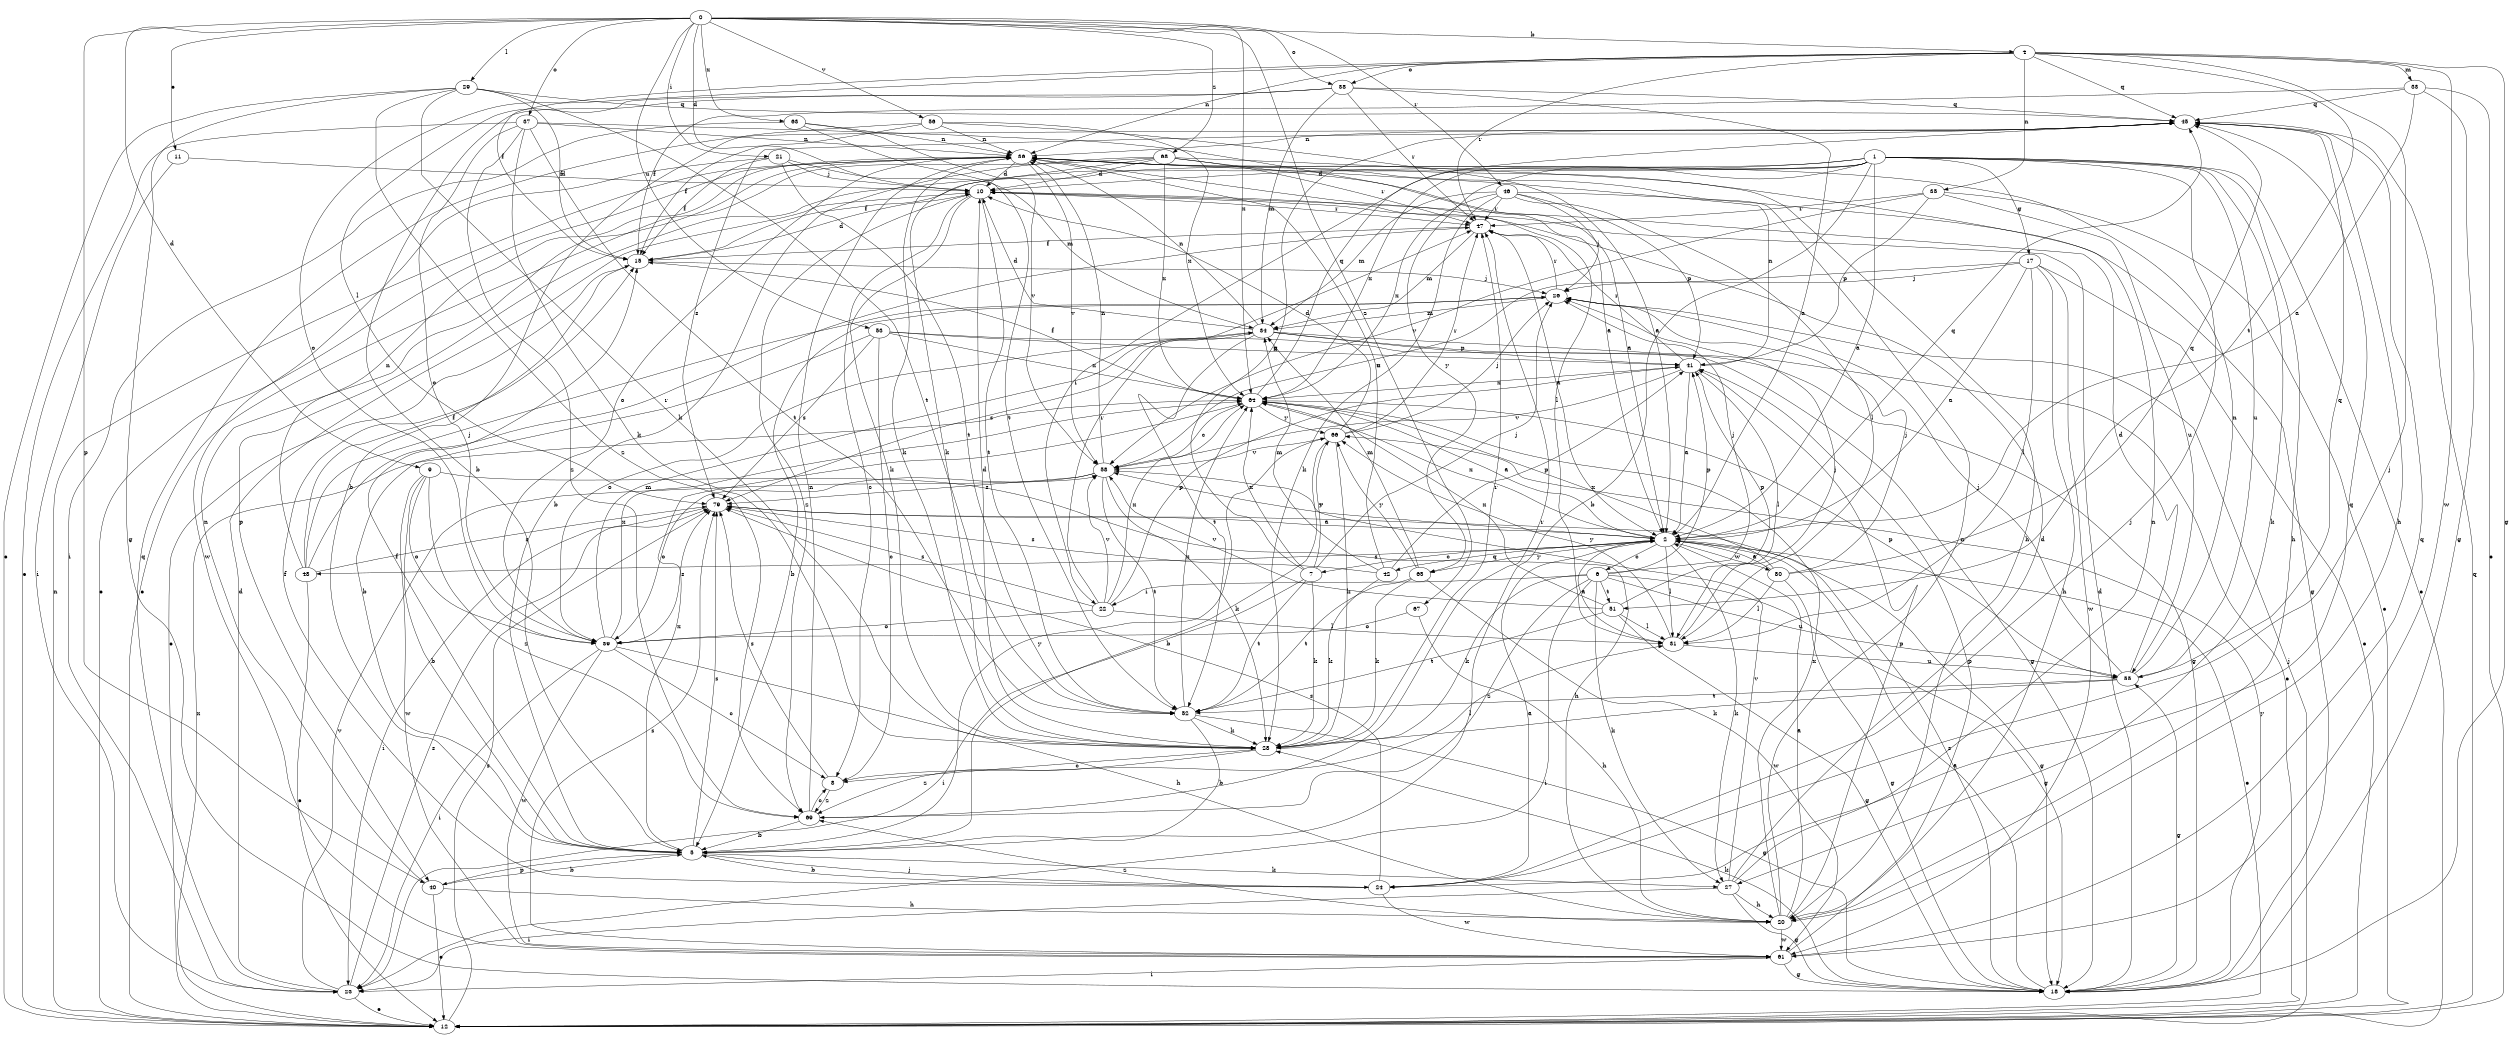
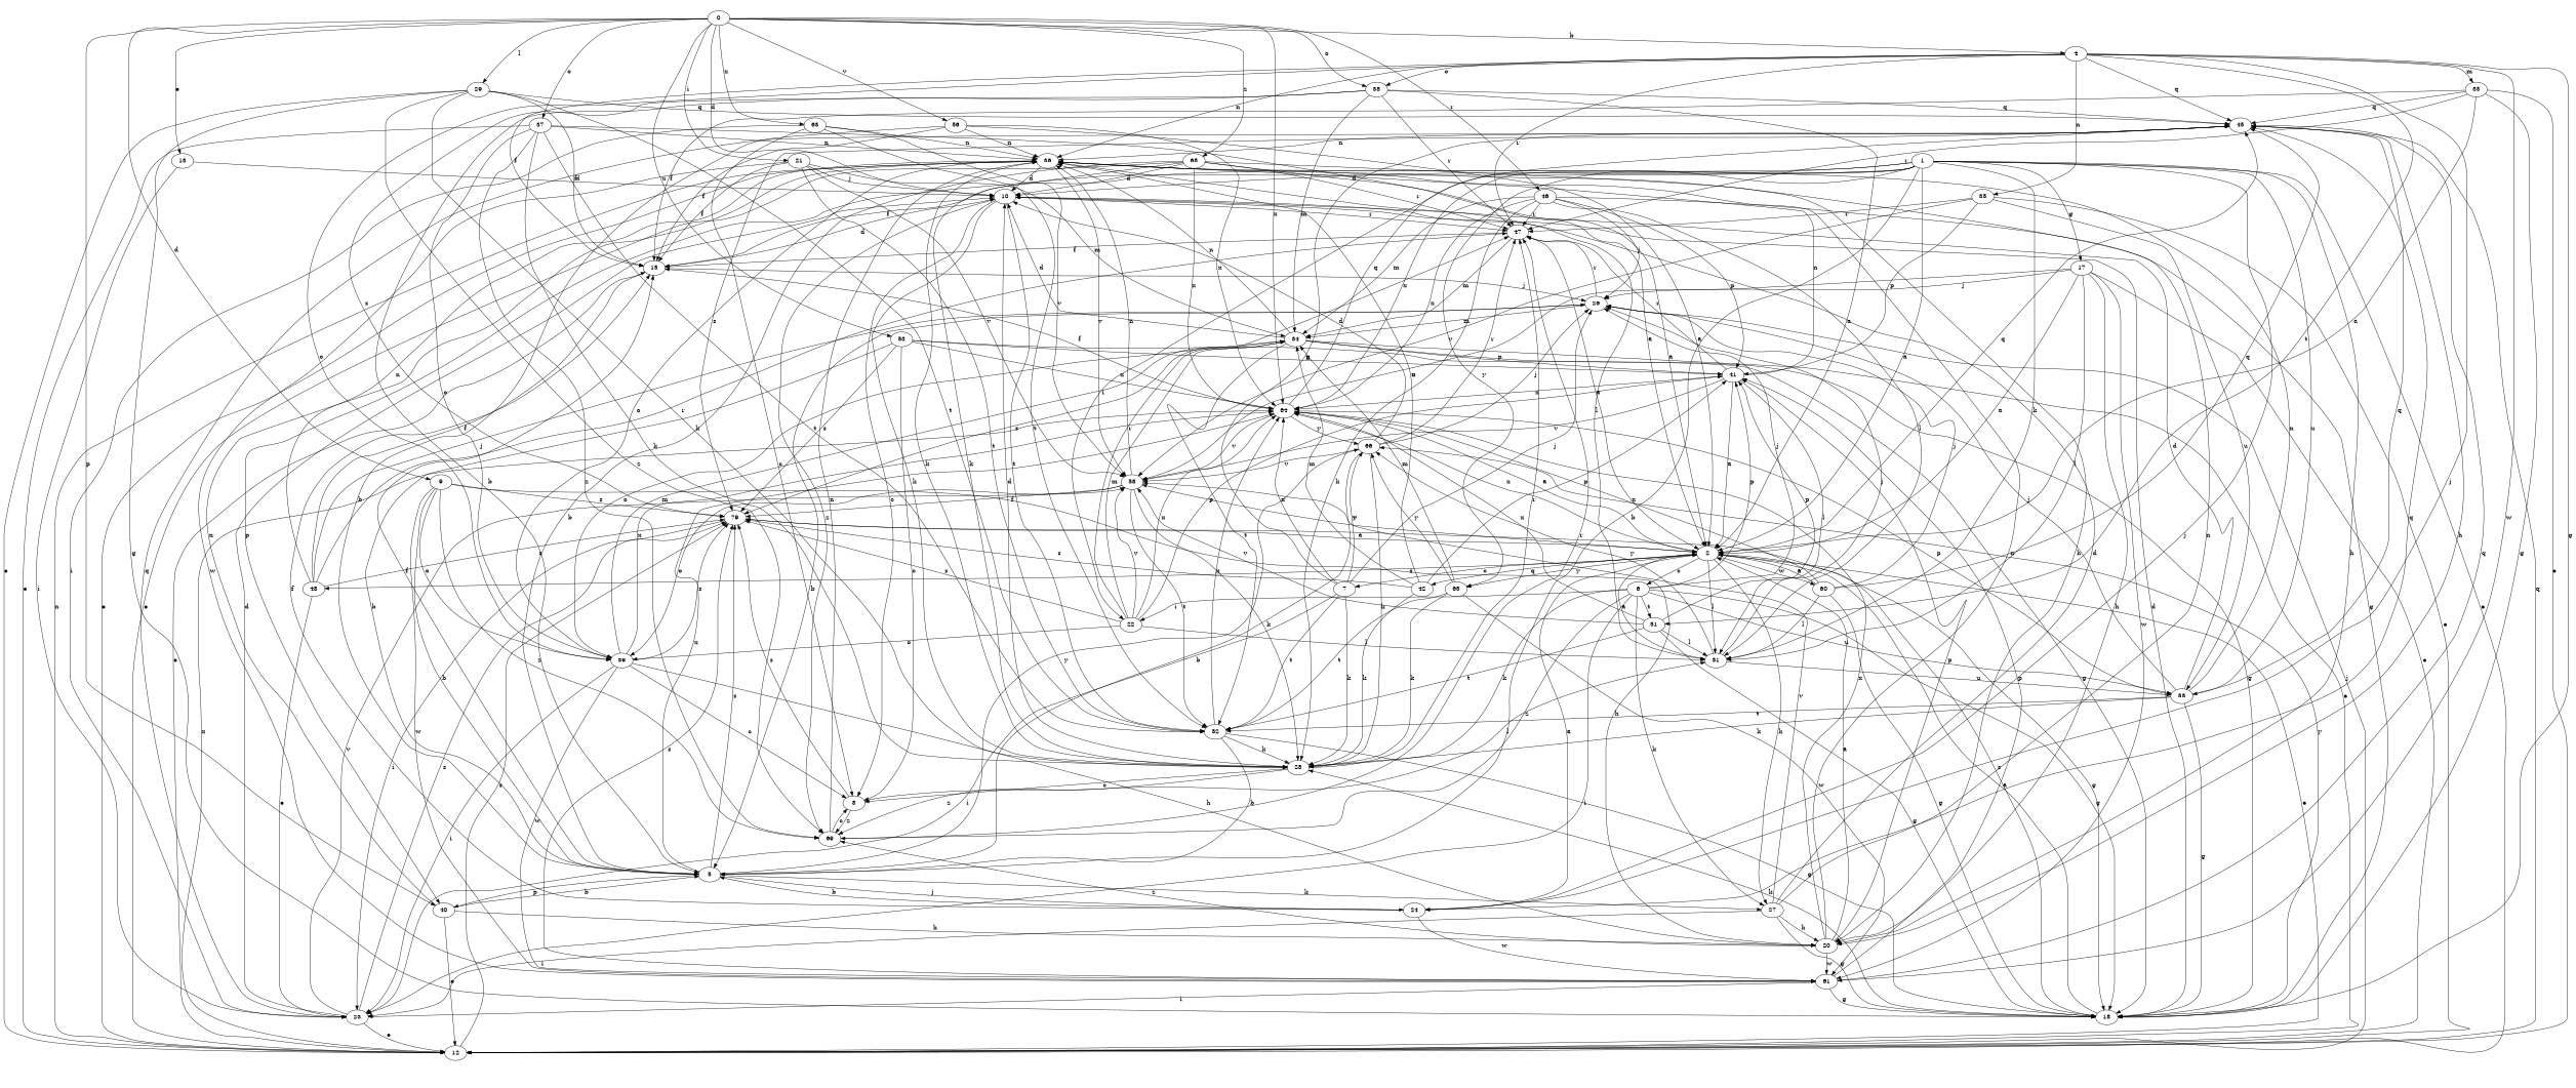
  strict digraph {
    0
    4
    9
    10
-   11
+   11 [label=13]
    21
    29
    37
    38
    40
    46
    53
    56
    63
    64
-   67
    68
    15
    24
    18
    45
    33
    35
    36
    39
    47
    51
    61
    5
    20
    69
    28
    52
    8
    23
    58
    34
    12
    2
    n40 [label=79]
    31
    26
    41
    55
    66
    1
    17
    22
    27
    65
    6
    7
    42
    48
-   60 [label=80]
+   60
    0 -> 4 [label=b]
    0 -> 9 [label=d]
    0 -> 10 [label=d]
    0 -> 11 [label=e]
    0 -> 21 [label=i]
    0 -> 29 [label=l]
    0 -> 37 [label=o]
    0 -> 38 [label=o]
    0 -> 40 [label=p]
    0 -> 46 [label=r]
    0 -> 53 [label=u]
    0 -> 56 [label=v]
    0 -> 63 [label=x]
    0 -> 64 [label=x]
-   0 -> 67 [label=z]
    0 -> 68 [label=z]
    4 -> 38 [label=o]
    4 -> 15 [label=f]
    4 -> 24 [label=j]
    4 -> 18 [label=g]
    4 -> 45 [label=q]
    4 -> 33 [label=m]
    4 -> 35 [label=n]
    4 -> 36 [label=n]
    4 -> 39 [label=o]
    4 -> 47 [label=r]
    4 -> 51 [label=t]
    4 -> 61 [label=w]
    9 -> 39 [label=o]
    9 -> 61 [label=w]
    9 -> 5 [label=b]
    9 -> 20 [label=h]
    9 -> 69 [label=z]
    10 -> 47 [label=r]
    10 -> 69 [label=z]
    10 -> 28 [label=k]
    10 -> 52 [label=t]
    10 -> 8 [label=c]
    11 -> 10 [label=d]
    11 -> 23 [label=i]
    21 -> 10 [label=j]
    21 -> 15 [label=f]
    21 -> 61 [label=w]
    21 -> 52 [label=t]
+   21 -> 58 [label=v]
    21 -> 34 [label=m]
    29 -> 15 [label=f]
    29 -> 18 [label=g]
    29 -> 45 [label=q]
    29 -> 69 [label=z]
    29 -> 28 [label=k]
    29 -> 52 [label=t]
    29 -> 12 [label=e]
    37 -> 36 [label=n]
    37 -> 39 [label=o]
    37 -> 69 [label=z]
    37 -> 28 [label=k]
    37 -> 52 [label=t]
    37 -> 12 [label=e]
    37 -> 2 [label=a]
    38 -> 45 [label=q]
    38 -> 47 [label=r]
    38 -> 5 [label=b]
    38 -> 34 [label=m]
    38 -> 2 [label=a]
-   38 -> n40 [label=l]
+   38 -> n40 [label=s]
    40 -> 36 [label=n]
    40 -> 5 [label=b]
    40 -> 20 [label=h]
    40 -> 12 [label=e]
    46 -> 64 [label=x]
    46 -> 18 [label=g]
    46 -> 47 [label=r]
    46 -> 28 [label=k]
    46 -> 34 [label=m]
    46 -> 31 [label=l]
    46 -> 26 [label=j]
    46 -> 41 [label=p]
    53 -> 64 [label=x]
    53 -> 18 [label=g]
    53 -> 5 [label=b]
    53 -> 8 [label=c]
    53 -> n40 [label=s]
    53 -> 41 [label=p]
    56 -> 64 [label=x]
    56 -> 15 [label=f]
    56 -> 36 [label=n]
    56 -> 5 [label=b]
    56 -> 2 [label=a]
    63 -> 36 [label=n]
    63 -> 52 [label=t]
+   63 -> 8 [label=c]
    63 -> 23 [label=i]
    63 -> 58 [label=v]
    64 -> 15 [label=f]
    64 -> 45 [label=q]
-   64 -> 58 [label=c]
+   64 -> 58 [label=v]
    64 -> 2 [label=a]
    64 -> 55 [label=p]
    64 -> 66 [label=y]
-   67 -> 39 [label=o]
-   67 -> 20 [label=h]
    68 -> 10 [label=d]
    68 -> 64 [label=x]
    68 -> 47 [label=r]
    68 -> 5 [label=b]
    68 -> 20 [label=h]
    68 -> 28 [label=k]
    68 -> 12 [label=e]
    68 -> 2 [label=a]
    15 -> 10 [label=d]
    15 -> 12 [label=e]
    15 -> 26 [label=j]
    24 -> 15 [label=f]
    24 -> 45 [label=q]
    24 -> 61 [label=w]
    24 -> 5 [label=b]
    24 -> 2 [label=a]
-   24 -> n40 [label=s]
+   9 -> n40 [label=s]
    18 -> 10 [label=d]
    18 -> 28 [label=k]
    18 -> 2 [label=a]
    18 -> n40 [label=s]
    18 -> 66 [label=y]
    45 -> 36 [label=n]
    45 -> 20 [label=h]
    45 -> n40 [label=s]
    33 -> 15 [label=f]
    33 -> 18 [label=g]
    33 -> 45 [label=q]
+   33 -> 47 [label=r]
    33 -> 12 [label=e]
    33 -> 2 [label=a]
    35 -> 47 [label=r]
    35 -> 58 [label=v]
    35 -> 12 [label=e]
    35 -> 41 [label=p]
    35 -> 55 [label=u]
    36 -> 10 [label=d]
    36 -> 39 [label=o]
    36 -> 28 [label=k]
    36 -> 58 [label=v]
    36 -> 12 [label=e]
    36 -> 31 [label=l]
    39 -> 64 [label=x]
    39 -> 61 [label=w]
    39 -> 20 [label=h]
    39 -> 8 [label=c]
    39 -> 23 [label=i]
    39 -> 34 [label=m]
    39 -> n40 [label=s]
    47 -> 15 [label=f]
    47 -> 34 [label=m]
    47 -> 2 [label=a]
    51 -> 64 [label=x]
    51 -> 18 [label=g]
    51 -> 52 [label=t]
    51 -> 58 [label=v]
    51 -> 31 [label=l]
    51 -> 41 [label=p]
    61 -> 18 [label=g]
    61 -> 45 [label=q]
    61 -> 23 [label=i]
    61 -> n40 [label=s]
    61 -> 41 [label=p]
    5 -> 40 [label=p]
    5 -> 64 [label=x]
    5 -> 15 [label=f]
    5 -> 24 [label=j]
    5 -> n40 [label=s]
    5 -> 66 [label=y]
    5 -> 27 [label=k]
    20 -> 64 [label=x]
    20 -> 36 [label=n]
    20 -> 61 [label=w]
    20 -> 69 [label=z]
    20 -> 2 [label=a]
    20 -> 41 [label=p]
    69 -> 36 [label=n]
    69 -> 47 [label=r]
-   69 -> 5 [label=b]
    69 -> 8 [label=c]
    28 -> 10 [label=d]
    28 -> 47 [label=r]
    28 -> 69 [label=z]
    28 -> 8 [label=c]
    52 -> 64 [label=x]
    52 -> 18 [label=g]
    52 -> 5 [label=b]
    52 -> 28 [label=k]
    8 -> 69 [label=z]
    8 -> n40 [label=s]
    8 -> 31 [label=l]
    23 -> 10 [label=d]
    23 -> 45 [label=q]
    23 -> 58 [label=v]
    23 -> 12 [label=e]
    23 -> n40 [label=s]
    58 -> 36 [label=n]
    58 -> 39 [label=o]
    58 -> 28 [label=k]
    58 -> 52 [label=t]
-   58 -> n40 [label=s]
+   58 -> n40 [label=f]
    34 -> 10 [label=d]
    34 -> 18 [label=g]
    34 -> 36 [label=n]
    34 -> 39 [label=o]
    34 -> 52 [label=t]
    34 -> 12 [label=e]
    34 -> n40 [label=s]
    34 -> 41 [label=p]
    12 -> 64 [label=x]
    12 -> 45 [label=q]
    12 -> 36 [label=n]
    12 -> n40 [label=s]
    12 -> 26 [label=j]
    2 -> 64 [label=x]
    2 -> 18 [label=g]
    2 -> 45 [label=q]
    2 -> 58 [label=v]
    2 -> 12 [label=e]
    2 -> 31 [label=l]
    2 -> 27 [label=k]
    2 -> 65 [label=y]
    2 -> 6 [label=c]
    2 -> 7 [label=c]
    2 -> 42 [label=q]
    2 -> 48 [label=s]
    2 -> 60 [label=w]
    n40 -> 23 [label=i]
    n40 -> 2 [label=a]
    31 -> 2 [label=a]
    31 -> 26 [label=j]
    31 -> 55 [label=u]
    31 -> 66 [label=y]
    26 -> 47 [label=r]
    26 -> 5 [label=b]
    26 -> 34 [label=m]
    41 -> 64 [label=x]
    41 -> 36 [label=n]
    41 -> 47 [label=r]
    41 -> 58 [label=v]
    41 -> 2 [label=a]
    41 -> 31 [label=l]
    55 -> 10 [label=d]
-   18 -> 55 [label=g]
+   55 -> 18 [label=g]
    55 -> 45 [label=q]
    55 -> 36 [label=n]
    55 -> 28 [label=k]
    55 -> 52 [label=t]
    55 -> 26 [label=j]
    66 -> 10 [label=d]
    66 -> 47 [label=r]
    66 -> 5 [label=b]
    66 -> 28 [label=k]
    66 -> 58 [label=v]
    66 -> 26 [label=j]
    1 -> 10 [label=d]
    1 -> 40 [label=p]
    1 -> 64 [label=x]
    1 -> 15 [label=f]
    1 -> 24 [label=j]
    1 -> 5 [label=b]
    1 -> 20 [label=h]
    1 -> 12 [label=e]
    1 -> 2 [label=a]
    1 -> 55 [label=u]
    1 -> 17 [label=g]
    1 -> 22 [label=i]
-   1 -> 27 [label=k]
+   1 -> 31 [label=k]
    1 -> 65 [label=y]
    17 -> 61 [label=w]
    17 -> 20 [label=h]
    17 -> 58 [label=v]
    17 -> 12 [label=e]
    17 -> 2 [label=a]
    17 -> 31 [label=l]
    17 -> 26 [label=j]
    22 -> 64 [label=x]
    22 -> 39 [label=o]
    22 -> 47 [label=r]
    22 -> 58 [label=v]
+   22 -> 34 [label=m]
    22 -> n40 [label=s]
    22 -> 31 [label=l]
    22 -> 41 [label=p]
    27 -> 10 [label=d]
    27 -> 18 [label=g]
    27 -> 36 [label=n]
    27 -> 20 [label=h]
    27 -> 23 [label=i]
    27 -> 58 [label=v]
    65 -> 61 [label=w]
    65 -> 28 [label=k]
    65 -> 52 [label=t]
    65 -> 34 [label=m]
    65 -> 66 [label=y]
    6 -> 18 [label=g]
    6 -> 51 [label=t]
    6 -> 69 [label=z]
    6 -> 28 [label=k]
    6 -> 23 [label=i]
    6 -> 26 [label=j]
    6 -> 41 [label=p]
    6 -> 55 [label=u]
    6 -> 22 [label=i]
    6 -> 27 [label=k]
    7 -> 64 [label=x]
    7 -> 45 [label=q]
    7 -> 28 [label=k]
    7 -> 52 [label=t]
    7 -> 23 [label=i]
    7 -> 26 [label=j]
    7 -> 66 [label=y]
    42 -> 36 [label=n]
    42 -> 28 [label=k]
    42 -> 34 [label=m]
    42 -> n40 [label=s]
    42 -> 41 [label=p]
    48 -> 15 [label=f]
    48 -> 36 [label=n]
    48 -> 47 [label=r]
-   48 -> 12 [label=e]
+   48 -> 23 [label=e]
    48 -> n40 [label=s]
    48 -> 26 [label=j]
    60 -> 64 [label=x]
    60 -> 18 [label=g]
    60 -> 45 [label=q]
    60 -> 2 [label=a]
    60 -> 31 [label=l]
    60 -> 26 [label=j]
  }
